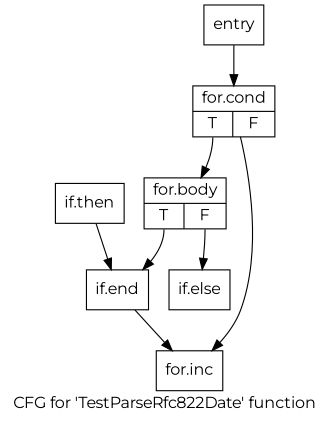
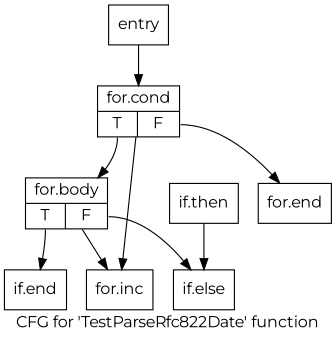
  digraph {
    fontname=Montserrat
    label="CFG for 'TestParseRfc822Date' function"
    node [fontname=Montserrat shape=record]
    edge [fontname=Montserrat]
    n1 [label="{entry}"]
    n2 [label="{for.cond|{<s0>T|<s1>F}}"]
    n3 [label="{for.body|{<s0>T|<s1>F}}"]
+   n4 [label="{for.end}"]
    n5 [label="{for.inc}"]
    n6 [label="{if.else}"]
    n7 [label="{if.end}"]
    n8 [label="{if.then}"]
    n1 -> n2
    n2 -> n3 [tailport=s0]
+   n2 -> n4 [tailport=s1]
    n2 -> n5
    n3 -> n6 [tailport=s1]
    n3 -> n7 [tailport=s0]
-   n7 -> n5
-   n8 -> n7
+   n3 -> n5
+   n8 -> n6
  }
